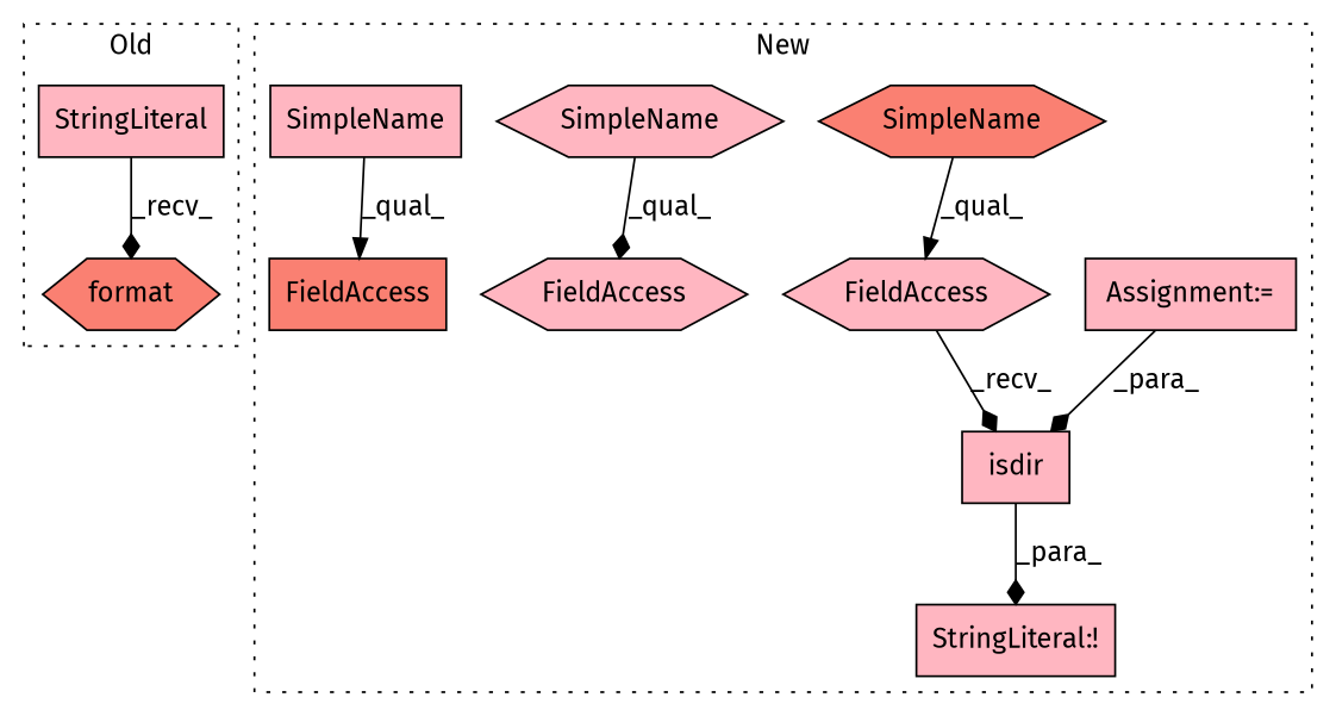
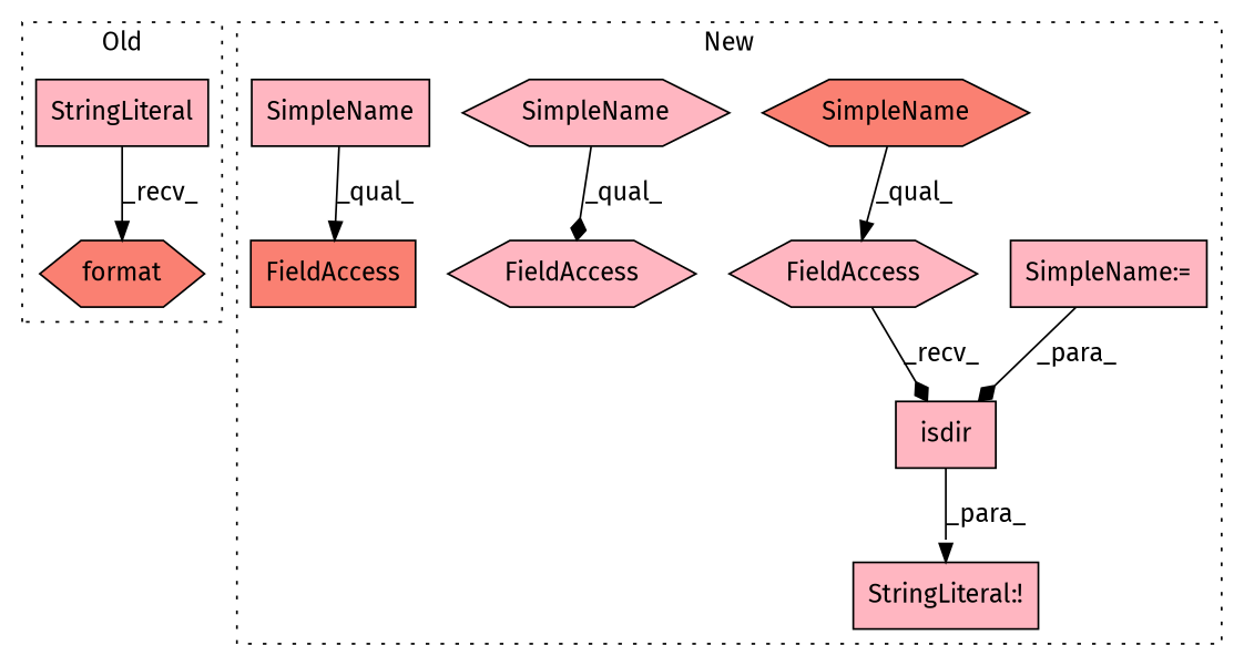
  digraph {
    fontname="Fira Sans"
    node [a=22 fillcolor=lightpink fontname="Fira Sans" l=7 s=13612 shape=box style=filled]
    edge [arrowhead=diamond fontname="Fira Sans"]
    n1 [a=32 fillcolor=salmon l="7,1" label=format s="13980,14004" shape=hexagon]
    n2 [a=45 l=27 label=StringLiteral s=13952]
    n3 [a=32 l="6,1" label=isdir s="13620,13634"]
    n4 [label=FieldAccess shape=hexagon]
    n5 [label=FieldAccess s=13663 shape=hexagon]
    n6 [fillcolor=salmon label=FieldAccess s=13566]
    n7 [a=38 l=1 label="StringLiteral:!" s=13611]
-   n8 [a=7 l=1 label="Assignment:=" s=13565]
+   n8 [a=7 l=1 label="SimpleName:=" s=13565]
    n9 [a=42 fillcolor=salmon l=2 label=SimpleName shape=hexagon]
    n10 [a=42 l=2 label=SimpleName s=13663 shape=hexagon]
    n11 [a=42 l=2 label=SimpleName s=13566]
    subgraph cluster_1 {
      label=Old
      style=dotted
      n1
      n2
    }
    subgraph cluster_2 {
      label=New
      style=dotted
      n3
      n4
      n5
      n6
      n7
      n8
      n9
      n10
      n11
    }
-   n2 -> n1 [label=_recv_]
-   n3 -> n7 [label=_para_]
+   n2 -> n1 [arrowhead=normal label=_recv_]
+   n3 -> n7 [arrowhead=normal label=_para_]
    n4 -> n3 [label=_recv_]
    n8 -> n3 [label=_para_]
    n9 -> n4 [arrowhead=normal label=_qual_]
    n10 -> n5 [label=_qual_]
    n11 -> n6 [arrowhead=normal label=_qual_]
  }
